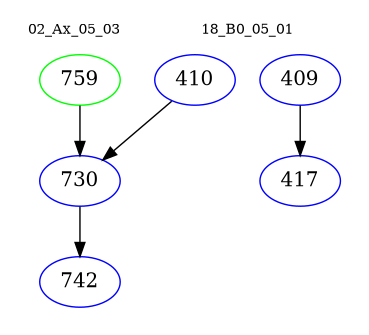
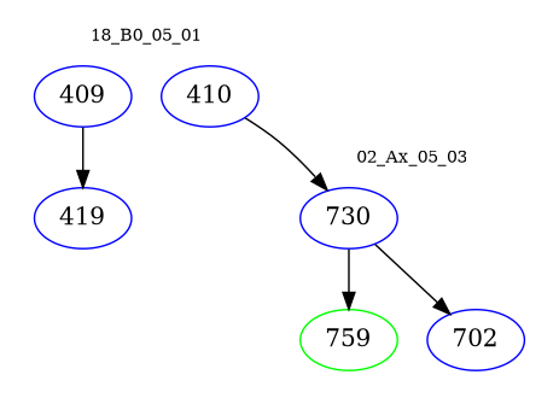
  digraph {
    node [color=blue]
    edge [color=black]
    n1 [color=green label=759]
    n2 [label=730]
-   n3 [label=742]
+   n3 [label=702]
    n4 [label=410]
    n5 [label=409]
-   n6 [label=417]
+   n6 [label=419]
    subgraph cluster_1 {
      color=white
      fontsize=10
      label="02_Ax_05_03"
      n1
      n2
      n3
    }
    subgraph cluster_2 {
      color=white
      fontsize=10
      label="18_B0_05_01"
      n4
      n5
      n6
    }
-   n1 -> n2
+   n2 -> n1
    n2 -> n3
    n4 -> n2
    n5 -> n6
  }
